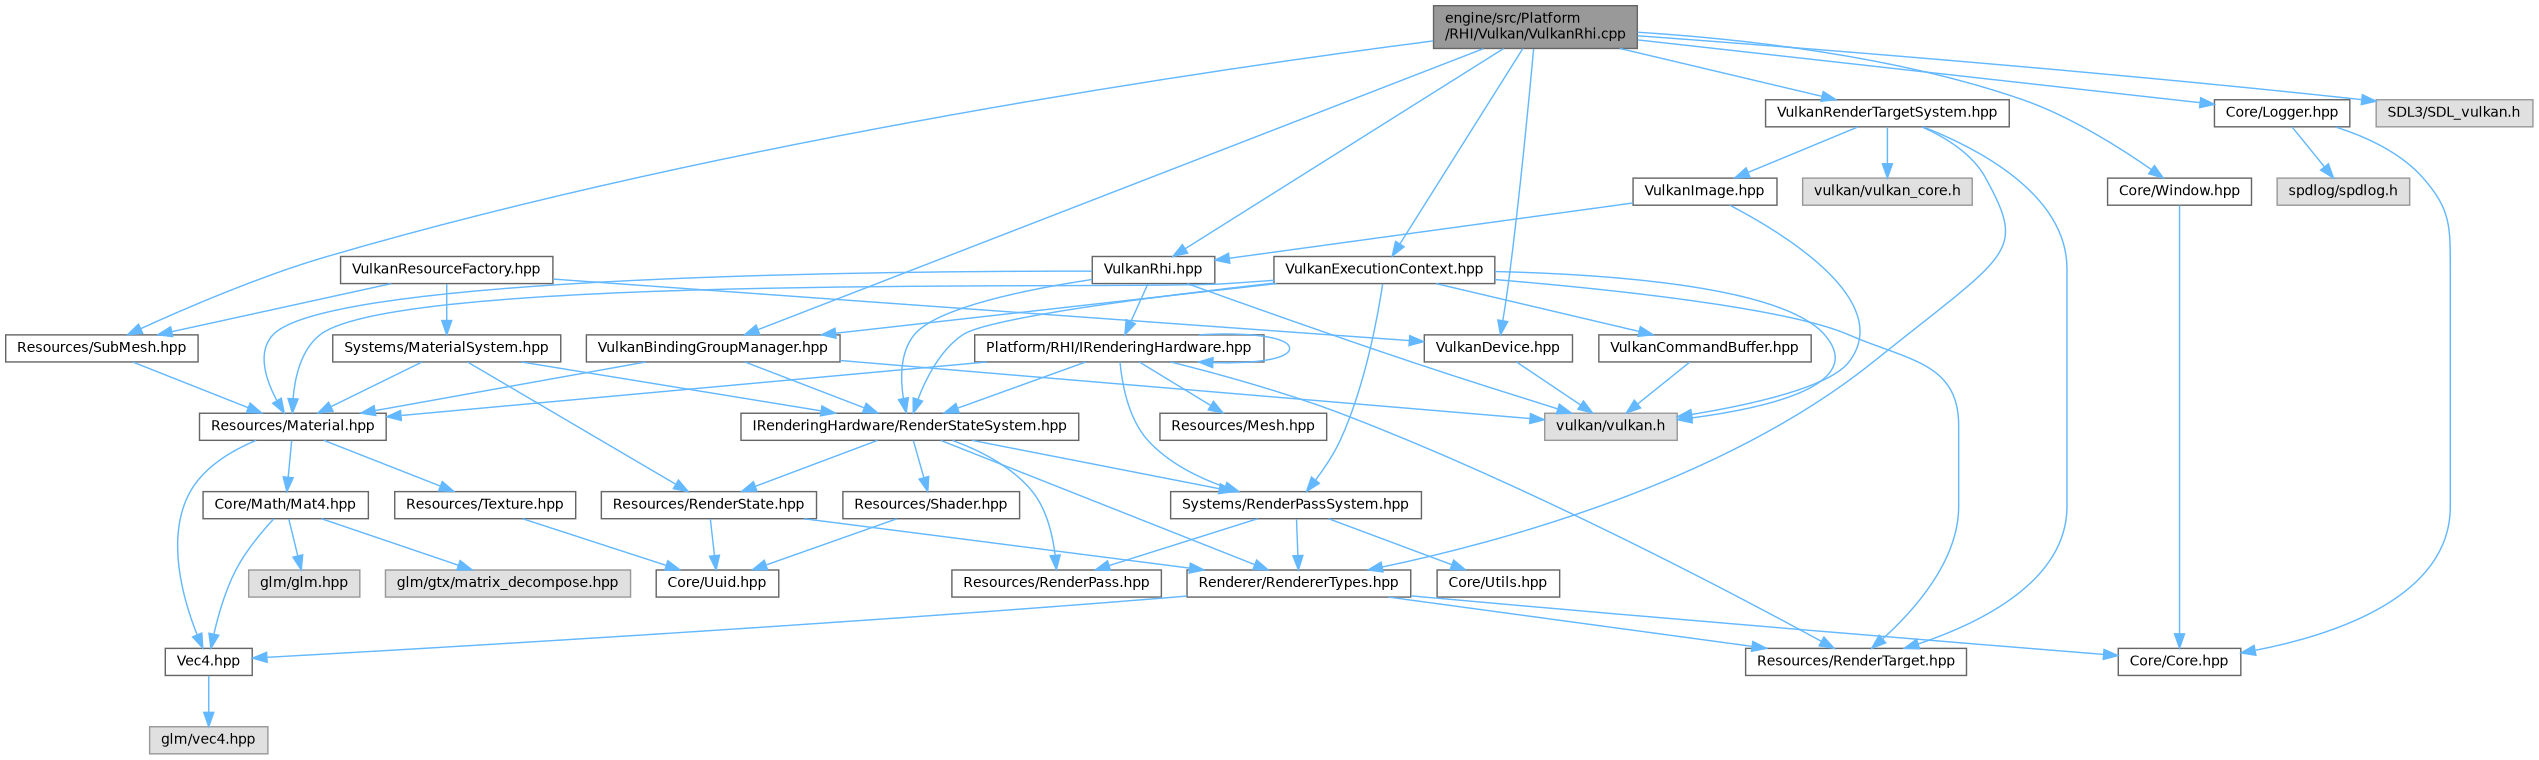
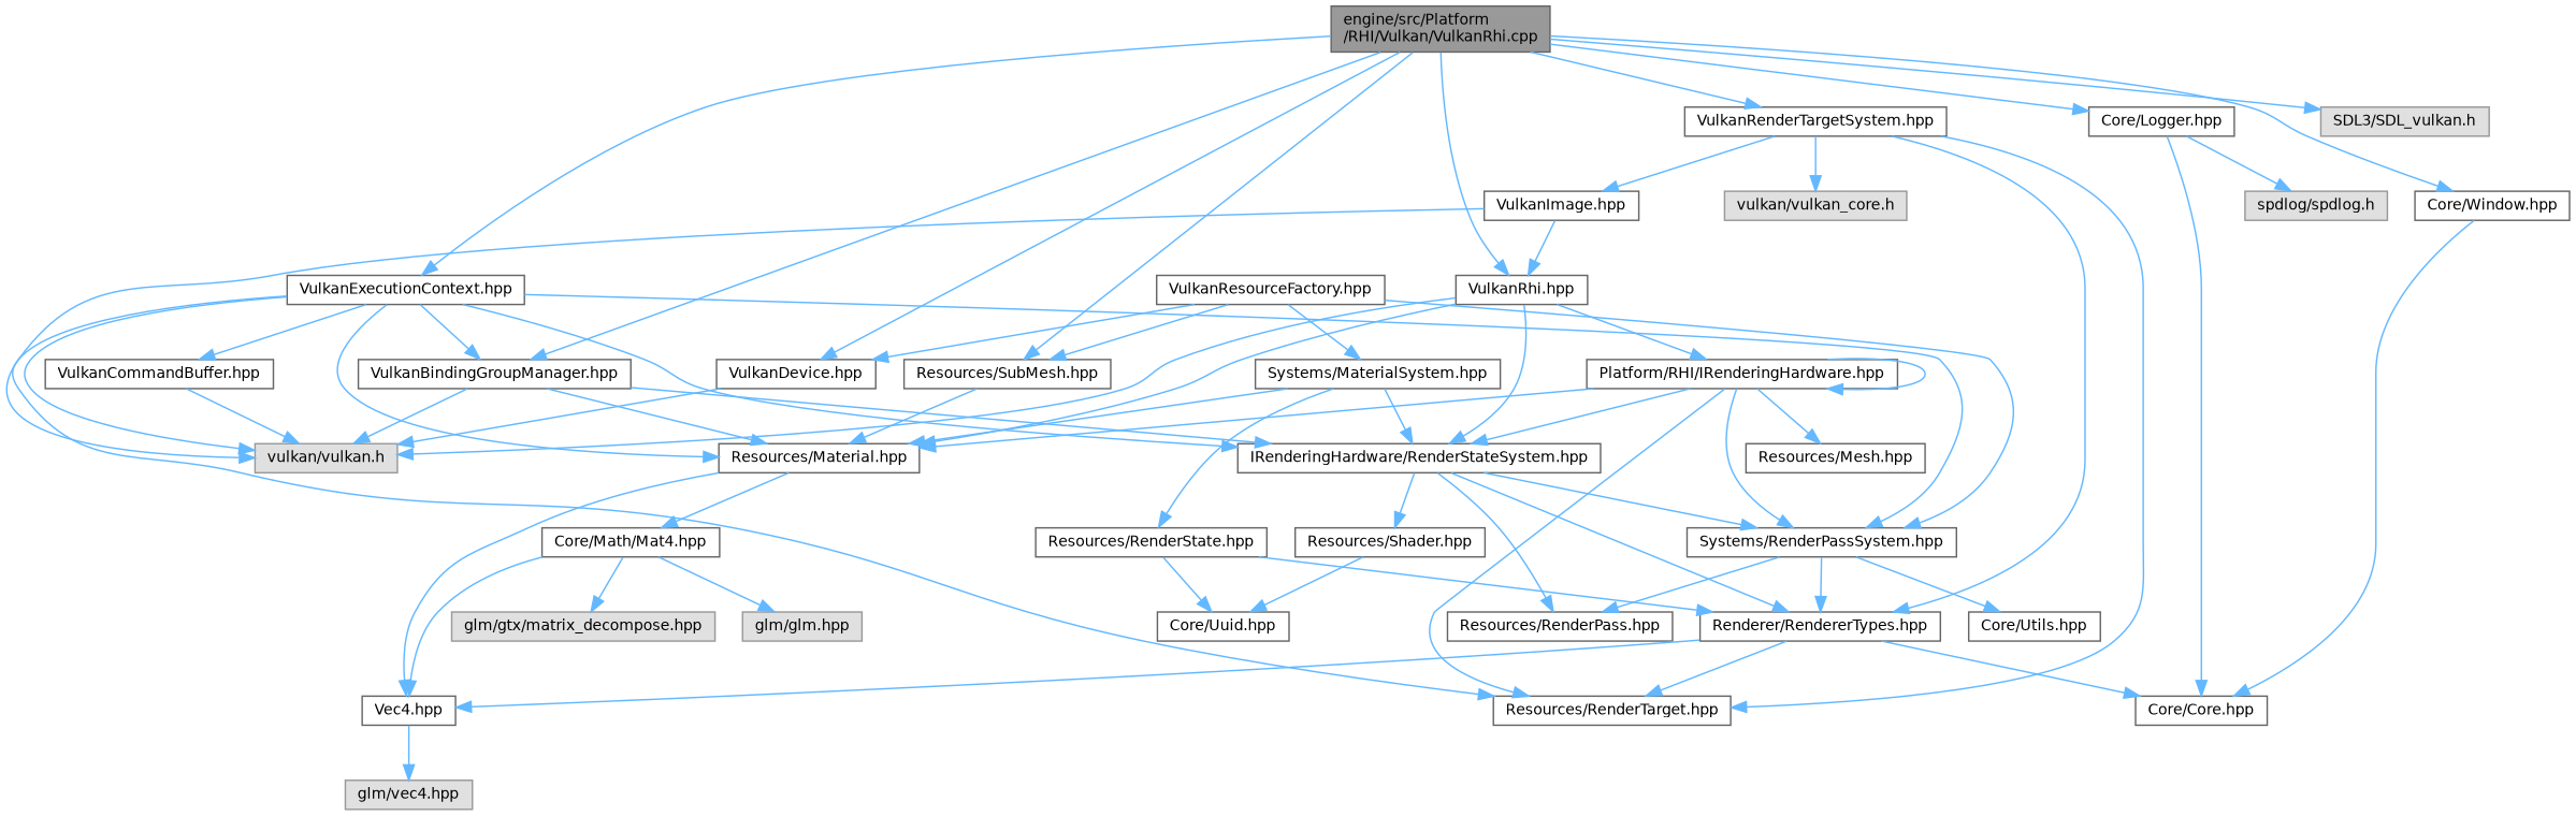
  digraph {
    node [color=grey40 fillcolor=white fontname=Helvetica fontsize=10 shape=box style=filled]
    edge [color=steelblue1 fontname=Helvetica fontsize=10 labelfontname=Helvetica labelfontsize=10 style=solid]
    n1 [color=gray40 fillcolor=grey60 fontcolor=black height=0.2 label="engine/src/Platform\l/RHI/Vulkan/VulkanRhi.cpp" width=0.4]
    n2 [height=0.2 label="VulkanRhi.hpp" width=0.4]
    n3 [height=0.2 label="Core/Logger.hpp" width=0.4]
    n4 [height=0.2 label="Core/Window.hpp" width=0.4]
    n5 [color=grey60 fillcolor="#E0E0E0" height=0.2 label="SDL3/SDL_vulkan.h" width=0.4]
    n6 [height=0.2 label="VulkanBindingGroupManager.hpp" width=0.4]
    n7 [height=0.2 label="VulkanDevice.hpp" width=0.4]
    n8 [height=0.2 label="VulkanExecutionContext.hpp" width=0.4]
    n9 [height=0.2 label="VulkanRenderTargetSystem.hpp" width=0.4]
    n10 [height=0.2 label="Resources/SubMesh.hpp" width=0.4]
    n11 [color=grey60 fillcolor="#E0E0E0" height=0.2 label="vulkan/vulkan.h" width=0.4]
    n12 [height=0.2 label="Platform/RHI/IRenderingHardware.hpp" width=0.4]
    n13 [height=0.2 label="Resources/Material.hpp" width=0.4]
    n14 [height=0.2 label="IRenderingHardware/RenderStateSystem.hpp" width=0.4]
    n15 [height=0.2 label="Core/Core.hpp" width=0.4]
    n16 [color=grey60 fillcolor="#E0E0E0" height=0.2 label="spdlog/spdlog.h" width=0.4]
    n17 [height=0.2 label="Resources/RenderTarget.hpp" width=0.4]
    n18 [height=0.2 label="Systems/RenderPassSystem.hpp" width=0.4]
    n19 [height=0.2 label="VulkanCommandBuffer.hpp" width=0.4]
    n20 [height=0.2 label="Renderer/RendererTypes.hpp" width=0.4]
    n21 [color=grey60 fillcolor="#E0E0E0" height=0.2 label="vulkan/vulkan_core.h" width=0.4]
    n22 [height=0.2 label="VulkanImage.hpp" width=0.4]
    n23 [height=0.2 label="VulkanResourceFactory.hpp" width=0.4]
    n24 [height=0.2 label="Systems/MaterialSystem.hpp" width=0.4]
    n25 [height=0.2 label="Resources/Mesh.hpp" width=0.4]
    n26 [height=0.2 label="Core/Math/Mat4.hpp" width=0.4]
    n27 [height=0.2 label="Vec4.hpp" width=0.4]
-   n28 [height=0.2 label="Resources/Texture.hpp" width=0.4]
    n29 [height=0.2 label="Resources/RenderPass.hpp" width=0.4]
    n30 [height=0.2 label="Resources/RenderState.hpp" width=0.4]
    n31 [height=0.2 label="Resources/Shader.hpp" width=0.4]
    n32 [height=0.2 label="Core/Utils.hpp" width=0.4]
    n33 [color=grey60 fillcolor="#E0E0E0" height=0.2 label="glm/glm.hpp" width=0.4]
    n34 [color=grey60 fillcolor="#E0E0E0" height=0.2 label="glm/gtx/matrix_decompose.hpp" width=0.4]
    n35 [color=grey60 fillcolor="#E0E0E0" height=0.2 label="glm/vec4.hpp" width=0.4]
    n36 [height=0.2 label="Core/Uuid.hpp" width=0.4]
    n1 -> n2
    n1 -> n3
    n1 -> n4
    n1 -> n5
    n1 -> n6
    n1 -> n7
    n1 -> n8
    n1 -> n9
    n1 -> n10
    n2 -> n11
    n2 -> n12
    n2 -> n13
    n2 -> n14
    n3 -> n15
    n3 -> n16
    n4 -> n15
    n6 -> n11
    n6 -> n13
    n6 -> n14
    n7 -> n11
    n8 -> n6
    n8 -> n11
    n8 -> n13
    n8 -> n14
    n8 -> n17
    n8 -> n18
    n8 -> n19
    n9 -> n17
    n9 -> n20
    n9 -> n21
    n9 -> n22
    n10 -> n13
    n12 -> n12
    n12 -> n13
    n12 -> n14
    n12 -> n17
    n12 -> n18
    n12 -> n25
    n13 -> n26
    n13 -> n27
-   n13 -> n28
    n14 -> n18
    n14 -> n20
    n14 -> n29
-   n14 -> n30
    n14 -> n31
    n18 -> n20
    n18 -> n29
    n18 -> n32
    n19 -> n11
    n20 -> n15
    n20 -> n17
    n20 -> n27
    n22 -> n2
    n22 -> n11
    n23 -> n7
    n23 -> n10
+   n23 -> n18
    n23 -> n24
    n24 -> n13
    n24 -> n14
    n24 -> n30
    n26 -> n27
    n26 -> n33
    n26 -> n34
    n27 -> n35
-   n28 -> n36
    n30 -> n20
    n30 -> n36
    n31 -> n36
  }
